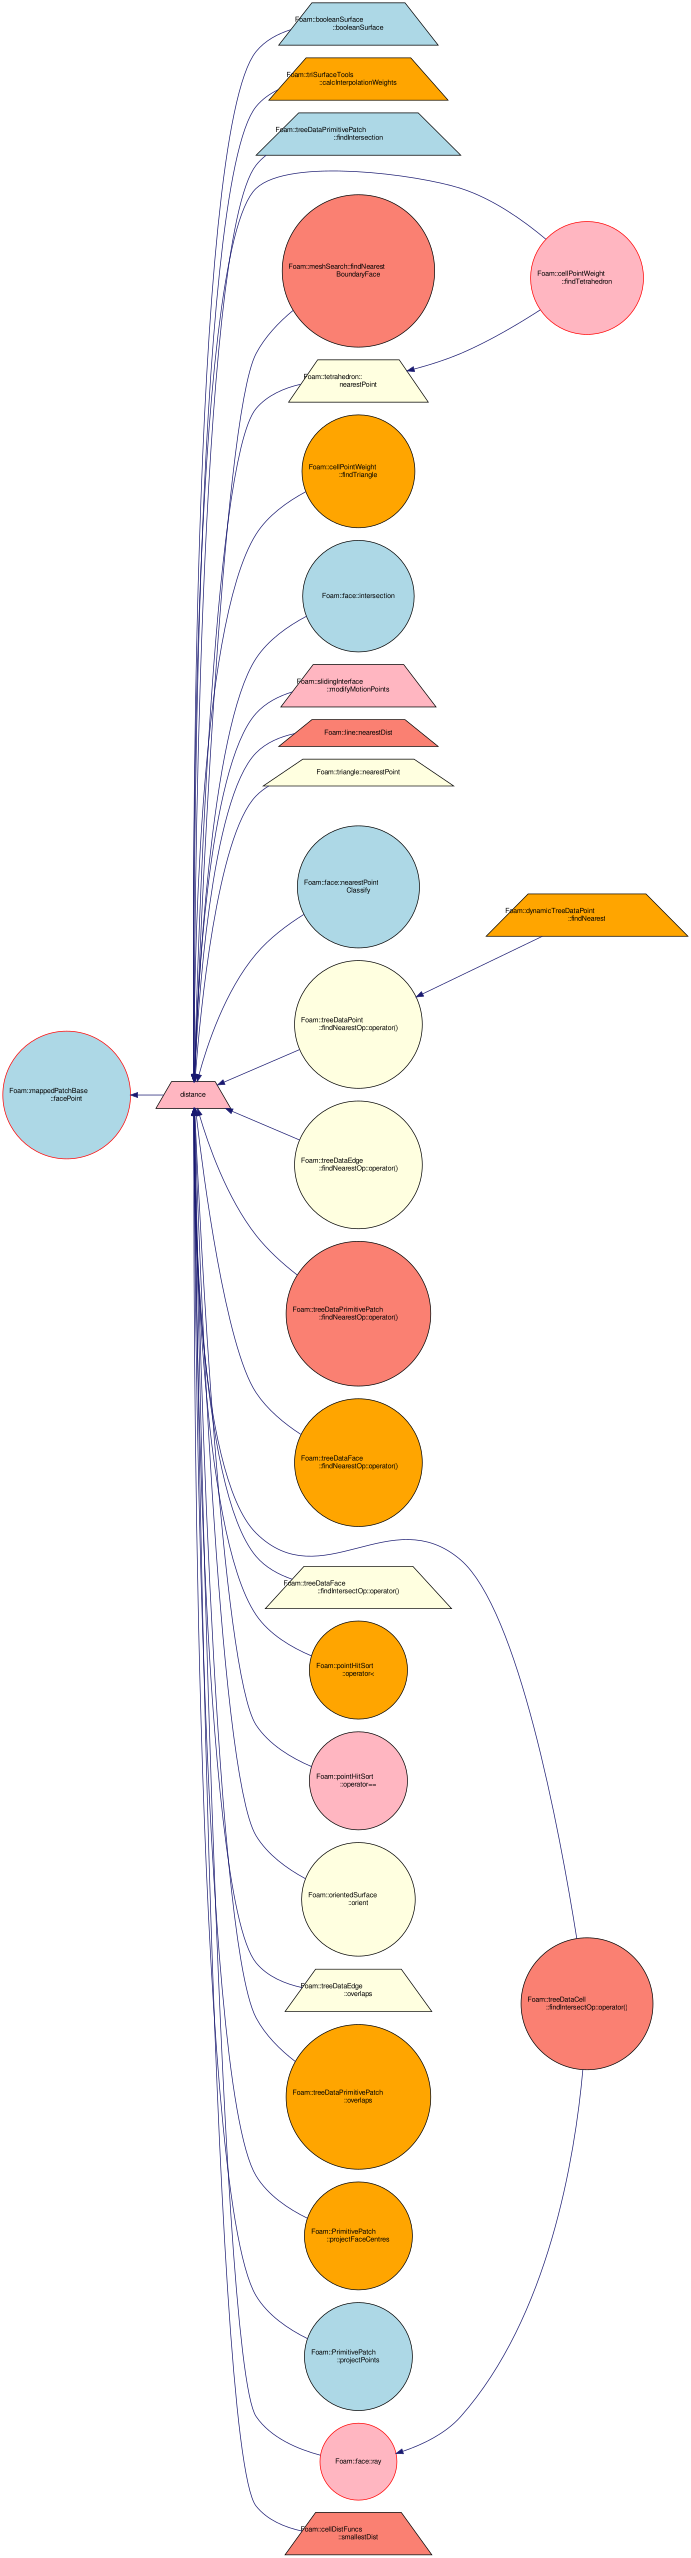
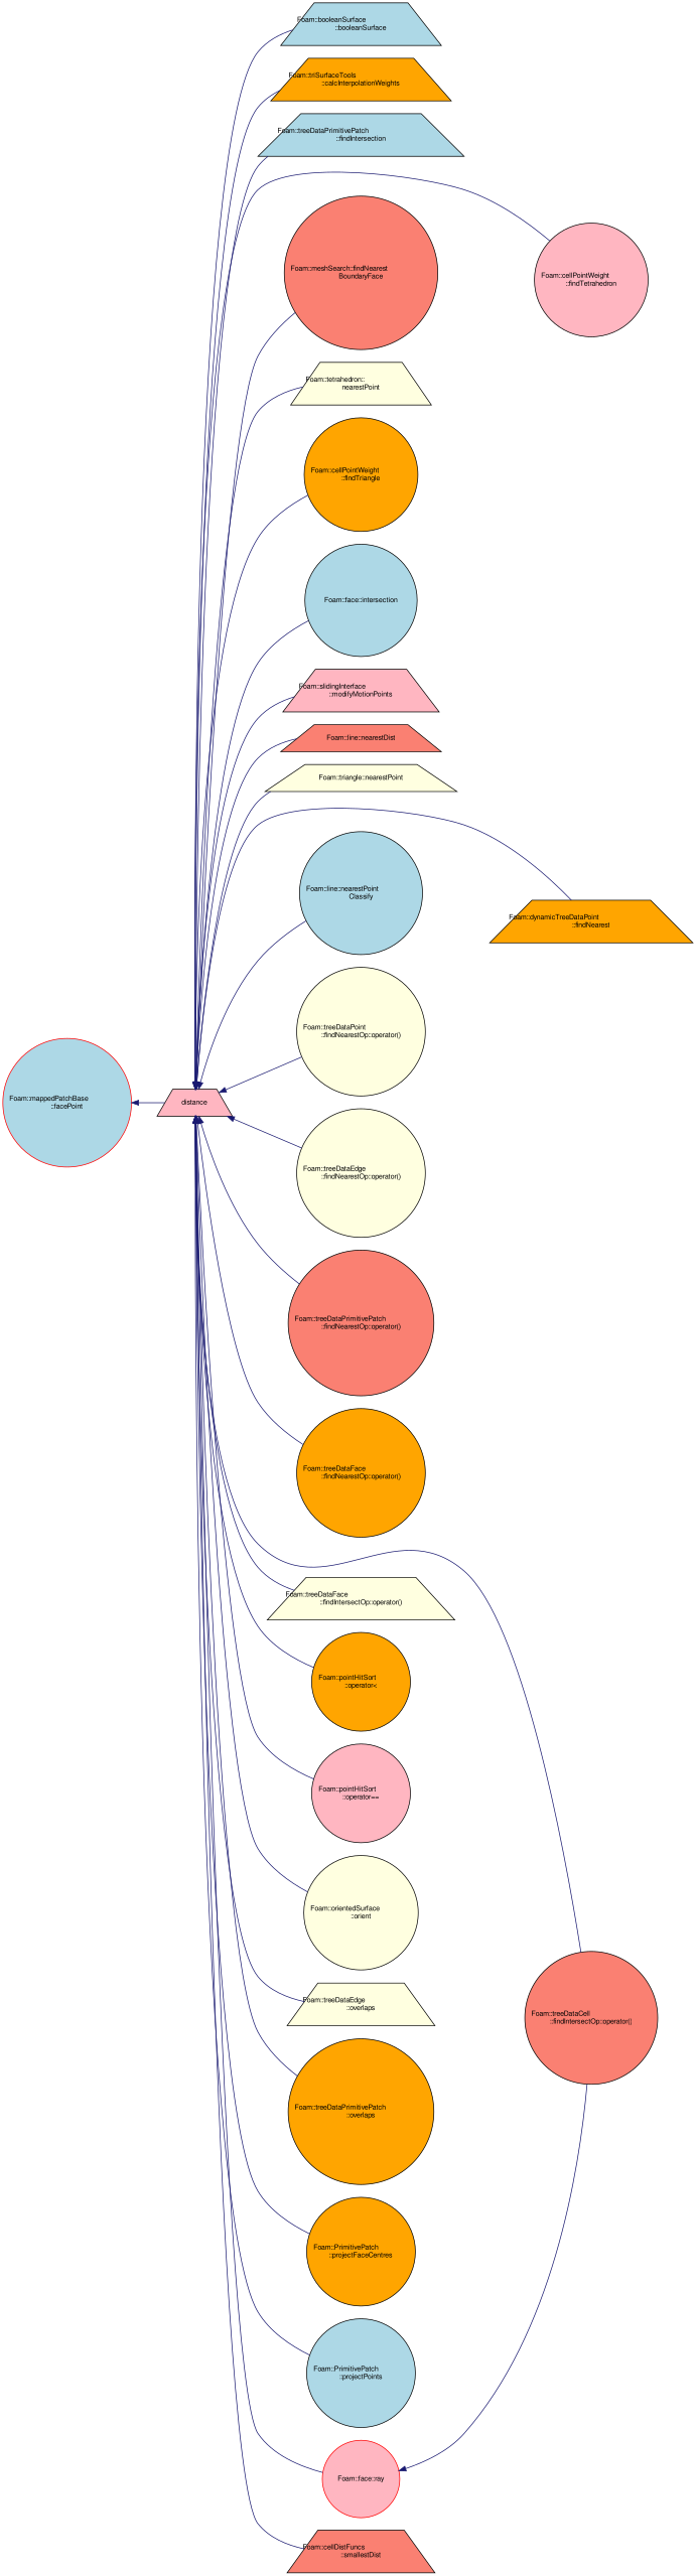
  digraph {
    rankdir=LR
    node [color=black fillcolor=orange fontname=FreeSans fontsize=10 shape=circle style=filled]
    edge [color=midnightblue dir=back fontname=FreeSans fontsize=10 labelfontname=FreeSans labelfontsize=10 style=solid]
    n1 [fillcolor=lightpink fontcolor=black height=0.2 label=distance shape=trapezium width=0.4]
    n2 [fillcolor=lightblue height=0.2 label="Foam::booleanSurface\l::booleanSurface" shape=trapezium width=0.4]
    n3 [height=0.2 label="Foam::triSurfaceTools\l::calcInterpolationWeights" shape=trapezium width=0.4]
    n4 [fillcolor=lightblue height=0.2 label="Foam::treeDataPrimitivePatch\l::findIntersection" shape=trapezium width=0.4]
    n5 [height=0.2 label="Foam::dynamicTreeDataPoint\l::findNearest" shape=trapezium width=0.4]
    n6 [fillcolor=salmon height=0.2 label="Foam::meshSearch::findNearest\lBoundaryFace" width=0.4]
-   n7 [color=red fillcolor=lightpink height=0.2 label="Foam::cellPointWeight\l::findTetrahedron" width=0.4]
+   n7 [fillcolor=lightpink height=0.2 label="Foam::cellPointWeight\l::findTetrahedron" width=0.4]
    n8 [height=0.2 label="Foam::cellPointWeight\l::findTriangle" width=0.4]
    n9 [fillcolor=lightblue height=0.2 label="Foam::face::intersection" width=0.4]
    n10 [fillcolor=lightpink height=0.2 label="Foam::slidingInterface\l::modifyMotionPoints" shape=trapezium width=0.4]
    n11 [fillcolor=salmon height=0.2 label="Foam::line::nearestDist" shape=trapezium width=0.4]
    n12 [fillcolor=lightyellow height=0.2 label="Foam::triangle::nearestPoint" shape=trapezium width=0.4]
    n13 [fillcolor=lightyellow height=0.2 label="Foam::tetrahedron::\lnearestPoint" shape=trapezium width=0.4]
-   n14 [fillcolor=lightblue height=0.2 label="Foam::face::nearestPoint\lClassify" width=0.4]
+   n14 [fillcolor=lightblue height=0.2 label="Foam::line::nearestPoint\lClassify" width=0.4]
    n15 [fillcolor=lightyellow height=0.2 label="Foam::treeDataPoint\l::findNearestOp::operator()" width=0.4]
    n16 [fillcolor=lightyellow height=0.2 label="Foam::treeDataEdge\l::findNearestOp::operator()" width=0.4]
    n17 [fillcolor=salmon height=0.2 label="Foam::treeDataPrimitivePatch\l::findNearestOp::operator()" width=0.4]
    n18 [height=0.2 label="Foam::treeDataFace\l::findNearestOp::operator()" width=0.4]
    n19 [fillcolor=salmon height=0.2 label="Foam::treeDataCell\l::findIntersectOp::operator()" width=0.4]
    n20 [fillcolor=lightyellow height=0.2 label="Foam::treeDataFace\l::findIntersectOp::operator()" shape=trapezium width=0.4]
    n21 [height=0.2 label="Foam::pointHitSort\l::operator\<" width=0.4]
    n22 [fillcolor=lightpink height=0.2 label="Foam::pointHitSort\l::operator==" width=0.4]
    n23 [fillcolor=lightyellow height=0.2 label="Foam::orientedSurface\l::orient" width=0.4]
    n24 [fillcolor=lightyellow height=0.2 label="Foam::treeDataEdge\l::overlaps" shape=trapezium width=0.4]
    n25 [height=0.2 label="Foam::treeDataPrimitivePatch\l::overlaps" width=0.4]
    n26 [height=0.2 label="Foam::PrimitivePatch\l::projectFaceCentres" width=0.4]
    n27 [fillcolor=lightblue height=0.2 label="Foam::PrimitivePatch\l::projectPoints" width=0.4]
    n28 [color=red fillcolor=lightpink height=0.2 label="Foam::face::ray" width=0.4]
    n29 [fillcolor=salmon height=0.2 label="Foam::cellDistFuncs\l::smallestDist" shape=trapezium width=0.4]
    n30 [color=red fillcolor=lightblue height=0.2 label="Foam::mappedPatchBase\l::facePoint" width=0.4]
    n1 -> n2
    n1 -> n3
    n1 -> n4
-   n15 -> n5
+   n1 -> n5
    n1 -> n6
    n1 -> n7
    n1 -> n8
    n1 -> n9
    n1 -> n10
    n1 -> n11
    n1 -> n12
    n1 -> n13
    n1 -> n14
    n1 -> n15
    n1 -> n16
    n1 -> n17
    n1 -> n18
    n1 -> n19
    n1 -> n20
    n1 -> n21
    n1 -> n22
    n1 -> n23
    n1 -> n24
    n1 -> n25
    n1 -> n26
    n1 -> n27
    n1 -> n28
    n1 -> n29
-   n13 -> n7
    n28 -> n19
    n30 -> n1
  }
